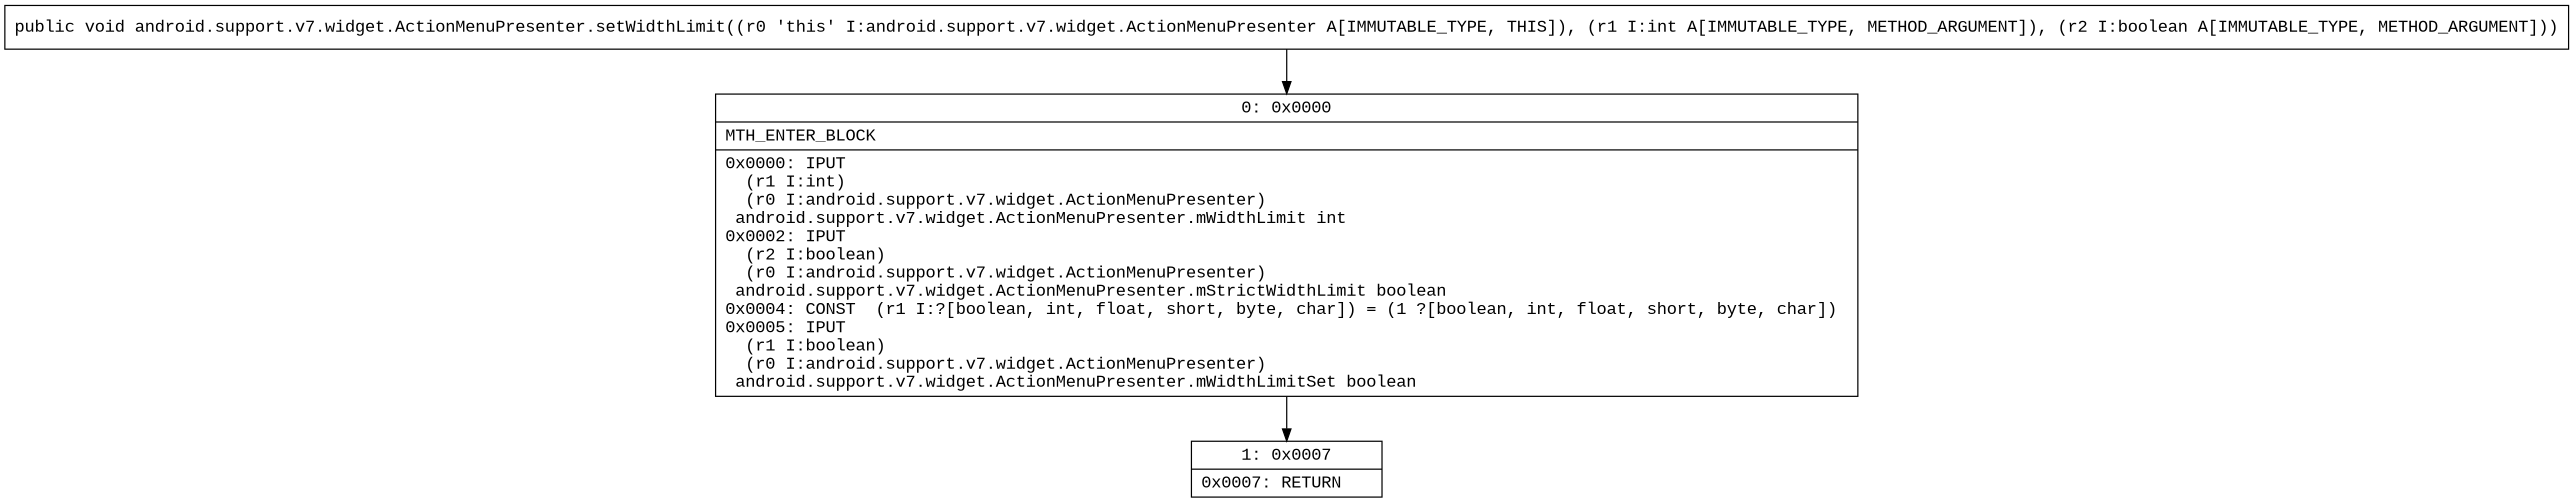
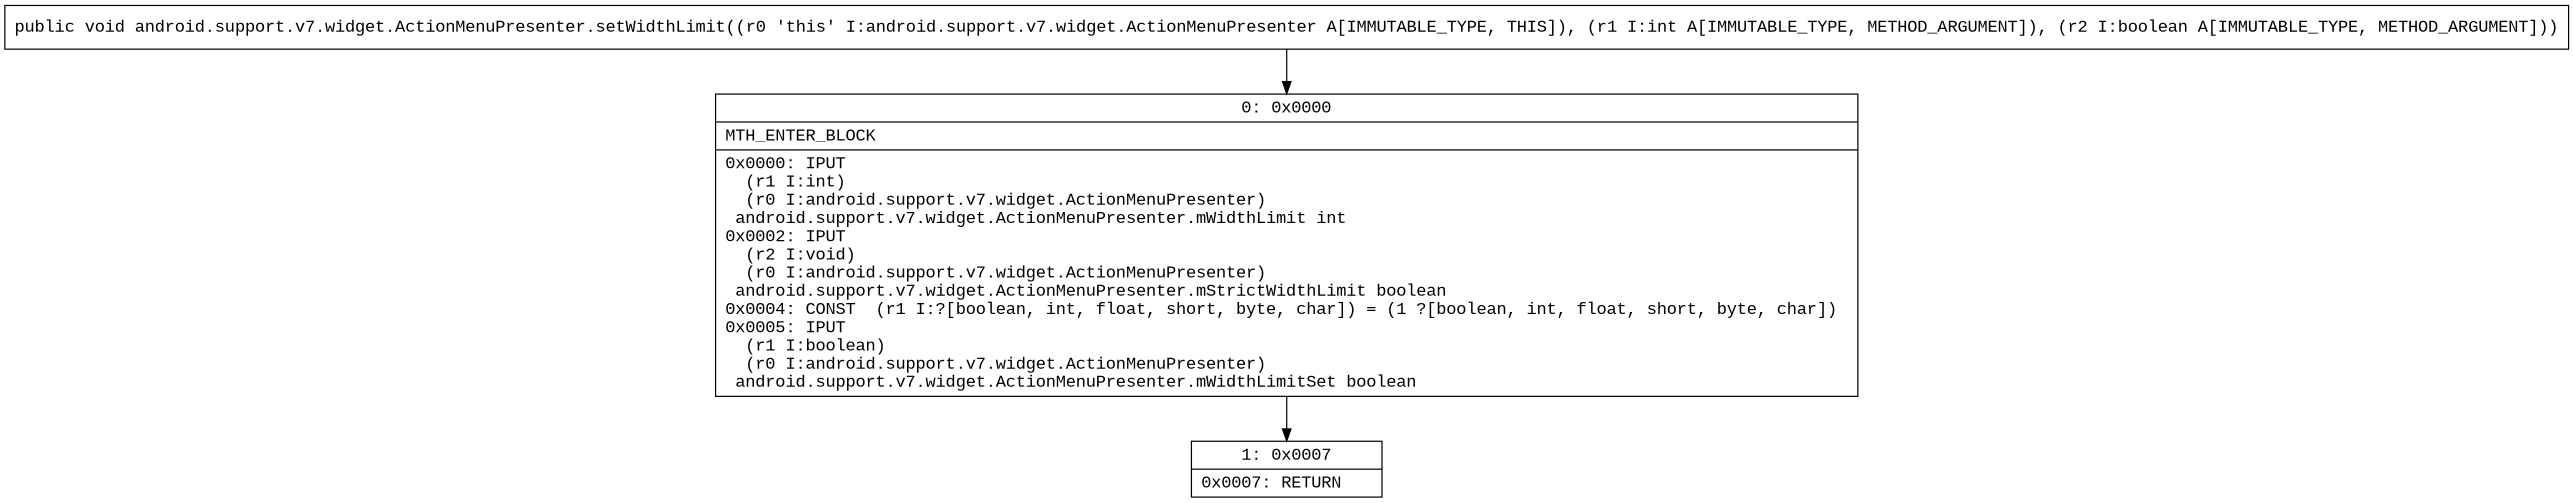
  digraph {
    fontname="Liberation Mono"
    node [shape=record fontname="Liberation Mono"]
    edge [fontname="Liberation Mono"]
-   n1 [label="{0\:\ 0x0000|MTH_ENTER_BLOCK\l|0x0000: IPUT  \l  (r1 I:int)\l  (r0 I:android.support.v7.widget.ActionMenuPresenter)\l android.support.v7.widget.ActionMenuPresenter.mWidthLimit int \l0x0002: IPUT  \l  (r2 I:boolean)\l  (r0 I:android.support.v7.widget.ActionMenuPresenter)\l android.support.v7.widget.ActionMenuPresenter.mStrictWidthLimit boolean \l0x0004: CONST  (r1 I:?[boolean, int, float, short, byte, char]) = (1 ?[boolean, int, float, short, byte, char]) \l0x0005: IPUT  \l  (r1 I:boolean)\l  (r0 I:android.support.v7.widget.ActionMenuPresenter)\l android.support.v7.widget.ActionMenuPresenter.mWidthLimitSet boolean \l}"]
+   n1 [label="{0\:\ 0x0000|MTH_ENTER_BLOCK\l|0x0000: IPUT  \l  (r1 I:int)\l  (r0 I:android.support.v7.widget.ActionMenuPresenter)\l android.support.v7.widget.ActionMenuPresenter.mWidthLimit int \l0x0002: IPUT  \l  (r2 I:void)\l  (r0 I:android.support.v7.widget.ActionMenuPresenter)\l android.support.v7.widget.ActionMenuPresenter.mStrictWidthLimit boolean \l0x0004: CONST  (r1 I:?[boolean, int, float, short, byte, char]) = (1 ?[boolean, int, float, short, byte, char]) \l0x0005: IPUT  \l  (r1 I:boolean)\l  (r0 I:android.support.v7.widget.ActionMenuPresenter)\l android.support.v7.widget.ActionMenuPresenter.mWidthLimitSet boolean \l}"]
    n2 [label="{1\:\ 0x0007|0x0007: RETURN   \l}"]
    n3 [label="{public void android.support.v7.widget.ActionMenuPresenter.setWidthLimit((r0 'this' I:android.support.v7.widget.ActionMenuPresenter A[IMMUTABLE_TYPE, THIS]), (r1 I:int A[IMMUTABLE_TYPE, METHOD_ARGUMENT]), (r2 I:boolean A[IMMUTABLE_TYPE, METHOD_ARGUMENT])) }"]
    n1 -> n2
    n3 -> n1
  }
